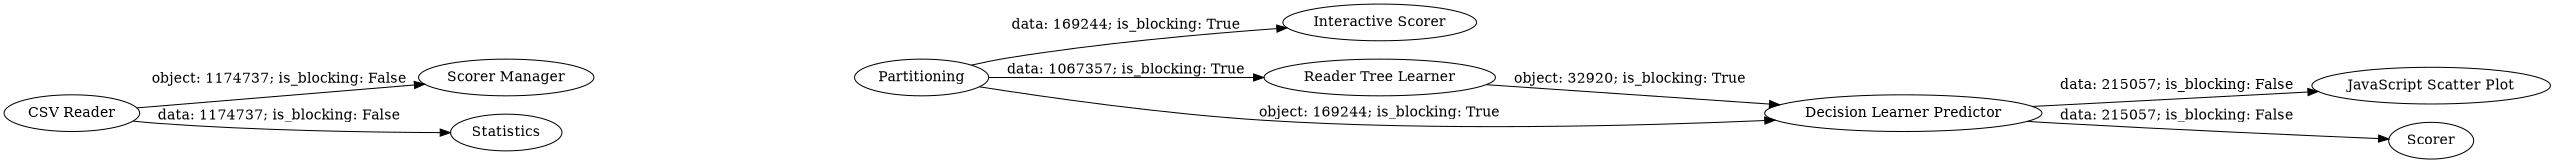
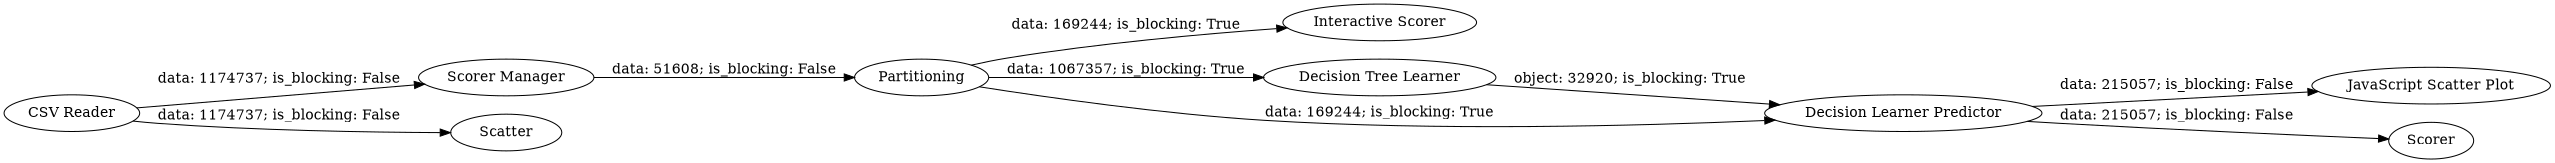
  digraph {
    rankdir=LR
    n1 [label="JavaScript Scatter Plot"]
    n2 [label="CSV Reader"]
    n3 [label="Scorer Manager"]
-   n4 [label=Statistics]
+   n4 [label=Scatter]
    n5 [label=Partitioning]
    n6 [label=Scorer]
    n7 [label="Interactive Scorer"]
-   n8 [label="Reader Tree Learner"]
+   n8 [label="Decision Tree Learner"]
    n9 [label="Decision Learner Predictor"]
-   n2 -> n3 [label="object: 1174737; is_blocking: False"]
+   n2 -> n3 [label="data: 1174737; is_blocking: False"]
    n2 -> n4 [label="data: 1174737; is_blocking: False"]
+   n3 -> n5 [label="data: 51608; is_blocking: False"]
    n5 -> n7 [label="data: 169244; is_blocking: True"]
    n5 -> n8 [label="data: 1067357; is_blocking: True"]
-   n5 -> n9 [label="object: 169244; is_blocking: True"]
+   n5 -> n9 [label="data: 169244; is_blocking: True"]
    n8 -> n9 [label="object: 32920; is_blocking: True"]
    n9 -> n1 [label="data: 215057; is_blocking: False"]
    n9 -> n6 [label="data: 215057; is_blocking: False"]
  }
